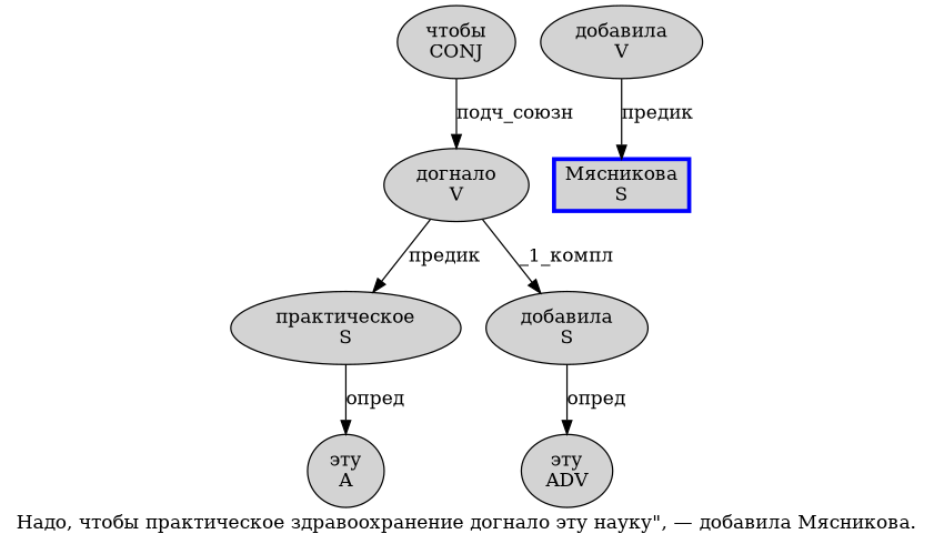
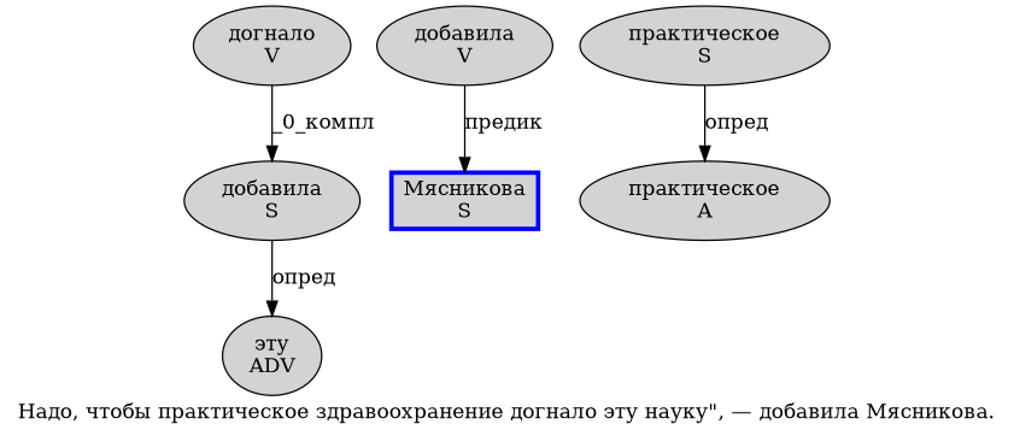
  digraph {
    label="Надо, чтобы практическое здравоохранение догнало эту науку\", — добавила Мясникова."
    node [fillcolor=lightgray penwidth=1 shape=ellipse style=filled]
-   n1 [label="чтобы\nCONJ"]
    n2 [label="догнало\nV"]
    n3 [label="добавила\nV"]
    n4 [color=blue label="Мясникова\nS" penwidth=3 shape=box]
    n5 [label="практическое\nS"]
    n6 [label="добавила\nS"]
-   n7 [label="эту\nA"]
+   n7 [label="практическое\nA"]
    n8 [label="эту\nADV"]
-   n1 -> n2 [label="подч_союзн"]
-   n2 -> n5 [label="предик"]
-   n2 -> n6 [label="_1_компл"]
+   n2 -> n6 [label="_0_компл"]
    n3 -> n4 [label="предик"]
    n5 -> n7 [label="опред"]
    n6 -> n8 [label="опред"]
  }
